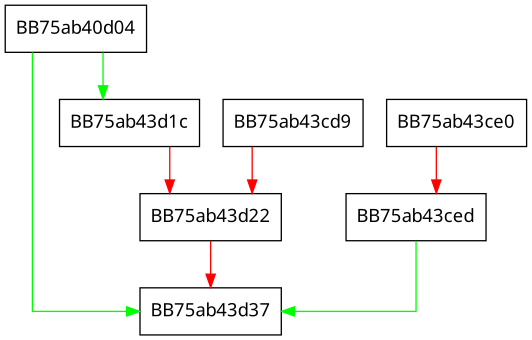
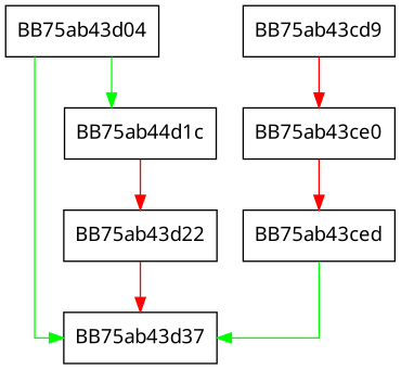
  digraph {
    fontname="Noto Sans"
    splines=ortho
    node [fontname="Noto Sans" shape=box]
    edge [color=red fontname="Noto Sans"]
    BB75ab43ced
    BB75ab43d37
    BB75ab43cd9
    BB75ab43ce0
-   BB75ab43d04 [label=BB75ab40d04]
-   BB75ab43d1c
+   BB75ab43d04
+   BB75ab43d1c [label=BB75ab44d1c]
    BB75ab43d22
    BB75ab43ced -> BB75ab43d37 [color=green]
-   BB75ab43cd9 -> BB75ab43d22
+   BB75ab43cd9 -> BB75ab43ce0
    BB75ab43ce0 -> BB75ab43ced
    BB75ab43d04 -> BB75ab43d37 [color=green]
    BB75ab43d04 -> BB75ab43d1c [color=green]
    BB75ab43d1c -> BB75ab43d22
    BB75ab43d22 -> BB75ab43d37
  }
